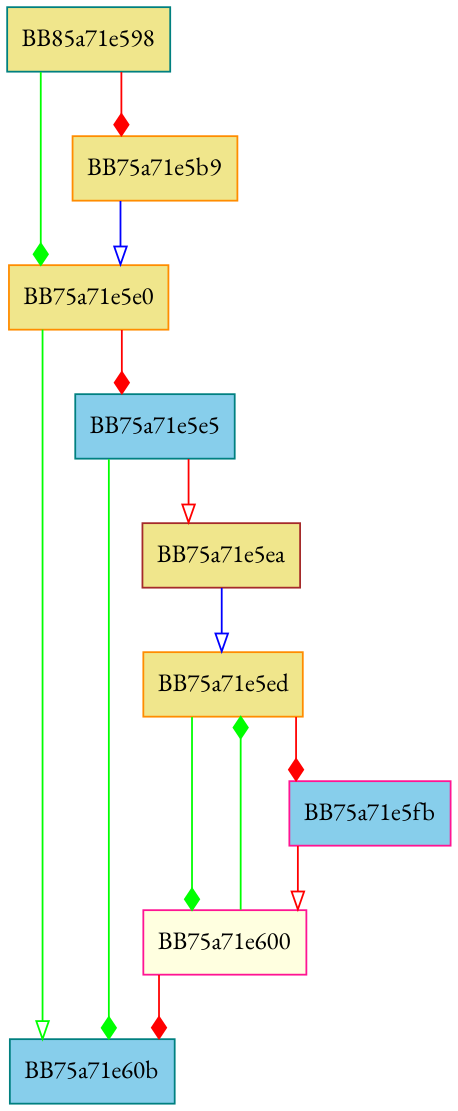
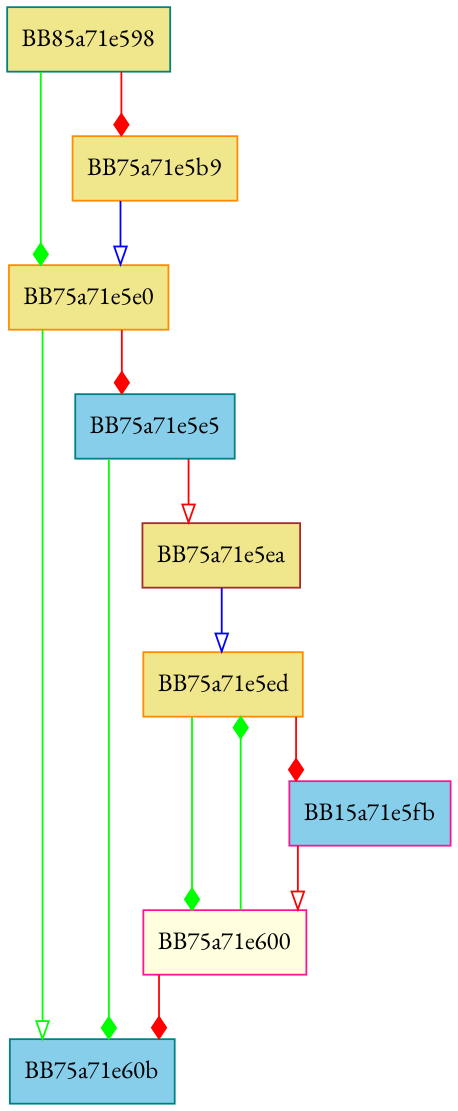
  digraph {
    fontname="EB Garamond"
    splines=ortho
    node [color=teal fillcolor=khaki fontname="EB Garamond" shape=box style=filled]
    edge [arrowhead=diamond color=red fontname="EB Garamond"]
    n1 [label=BB85a71e598]
    BB75a71e5e0 [color=darkorange]
    BB75a71e5b9 [color=darkorange]
    BB75a71e60b [fillcolor=skyblue]
    BB75a71e5e5 [fillcolor=skyblue]
    BB75a71e5ea [color=brown]
    BB75a71e5ed [color=darkorange]
    BB75a71e600 [color=deeppink fillcolor=lightyellow]
-   BB75a71e5fb [color=deeppink fillcolor=skyblue]
+   BB75a71e5fb [color=deeppink fillcolor=skyblue label=BB15a71e5fb]
    n1 -> BB75a71e5e0 [color=green]
    n1 -> BB75a71e5b9
    BB75a71e5e0 -> BB75a71e60b [arrowhead=onormal color=green]
    BB75a71e5e0 -> BB75a71e5e5
    BB75a71e5b9 -> BB75a71e5e0 [arrowhead=onormal color=blue]
    BB75a71e5e5 -> BB75a71e60b [color=green]
    BB75a71e5e5 -> BB75a71e5ea [arrowhead=onormal]
    BB75a71e5ea -> BB75a71e5ed [arrowhead=onormal color=blue]
    BB75a71e5ed -> BB75a71e600 [color=green]
    BB75a71e5ed -> BB75a71e5fb
    BB75a71e600 -> BB75a71e60b
    BB75a71e600 -> BB75a71e5ed [color=green]
    BB75a71e5fb -> BB75a71e600 [arrowhead=onormal]
  }
